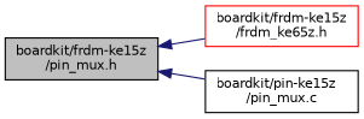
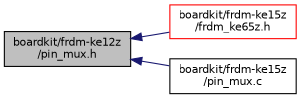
  digraph {
    rankdir=LR
    node [color=black fillcolor=white fontname=Helvetica fontsize=10 shape=record style=filled]
    edge [color=midnightblue dir=back fontname=Helvetica fontsize=10 labelfontname=Helvetica labelfontsize=10 style=solid]
-   n1 [fillcolor=grey75 fontcolor=black height=0.2 label="boardkit/frdm-ke15z\l/pin_mux.h" width=0.4]
+   n1 [fillcolor=grey75 fontcolor=black height=0.2 label="boardkit/frdm-ke12z\l/pin_mux.h" width=0.4]
    n2 [color=red height=0.2 label="boardkit/frdm-ke15z\l/frdm_ke65z.h" width=0.4]
-   n3 [height=0.2 label="boardkit/pin-ke15z\l/pin_mux.c" width=0.4]
+   n3 [height=0.2 label="boardkit/frdm-ke15z\l/pin_mux.c" width=0.4]
    n1 -> n2
    n1 -> n3
  }
